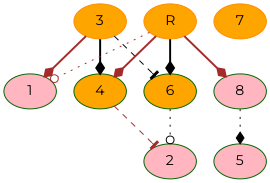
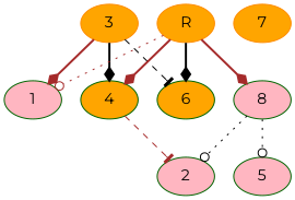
  digraph {
    fontname=Montserrat
    node [color=darkgreen fillcolor=orange fontname=Montserrat style=filled]
    edge [arrowhead=diamond color=brown fontname=Montserrat style=bold]
    3 [color=darkorange]
    1 [fillcolor=lightpink]
    4
    6
    2 [fillcolor=lightpink]
    8 [fillcolor=lightpink]
    5 [fillcolor=lightpink]
    7 [color=darkorange]
    R [color=darkorange]
    3 -> 1
    3 -> 4 [color=black]
    3 -> 6 [arrowhead=tee color=black style=dashed]
    4 -> 2 [arrowhead=tee style=dashed]
-   6 -> 2 [arrowhead=odot color=black style=dotted]
-   8 -> 5 [color=black style=dotted]
+   8 -> 2 [arrowhead=odot color=black style=dotted]
+   8 -> 5 [arrowhead=odot color=black style=dotted]
    R -> 1 [arrowhead=odot style=dotted]
    R -> 4
    R -> 6 [color=black]
    R -> 8
  }
